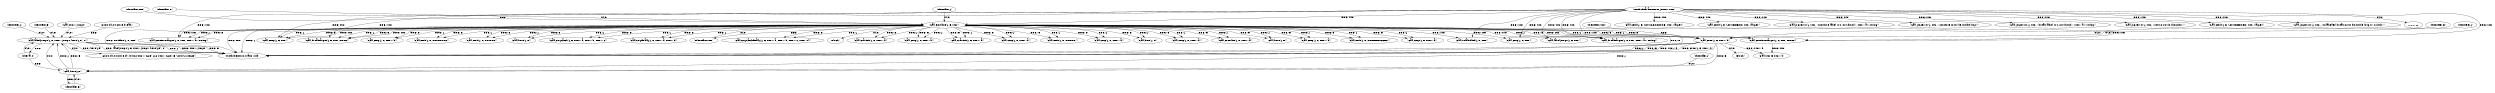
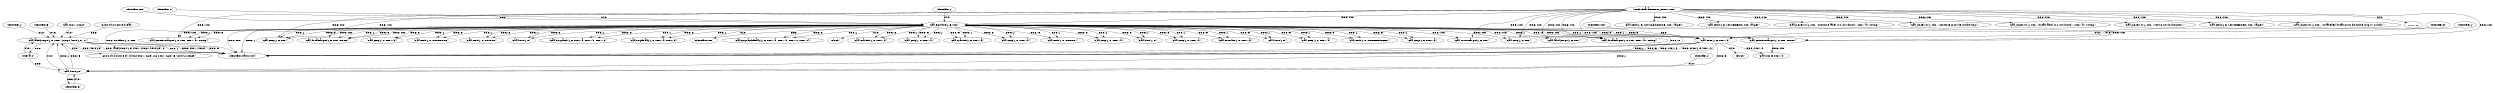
  digraph {
    n1 [label="(Call,labeljumps(J, F, stm->jumps, here(J,F), 0))"]
-   n2 [label="(MethodReturn,static void)"]
+   n2 [label="(Identifier,static void)"]
    n3 [label="(ControlStructure,if (!isloop(stm->type) && stm->type != STM_SWITCH))"]
    n4 [label="(Literal,0)"]
    n5 [label="(Call,here(J,F))"]
    n6 [label="(Identifier,F)"]
    n7 [label="(Call,cstm(J, F, stm->b))"]
    n8 [label="(Call,stm = stm->b)"]
    n9 [label="(Block,)"]
    n10 [label="(Call,emitline(J, F, stm))"]
    n11 [label="(Call,breaktarget(J, F, stm, stm->a->string))"]
    n12 [label="(Call,continuetarget(J, F, stm, NULL))"]
    n13 [label="(Call,cexp(J, F, stm->b))"]
    n14 [label="(Call,continuetarget(J, F, stm, stm->a->string))"]
    n15 [label="(Call,emit(J, F, OP_UNDEF))"]
-   n16 [label="(Call,unlabelled(J, F, stm))"]
+   n16 [label="(Call,returntarget(J, F, stm))"]
    n17 [label="(Call,cexp(J, F, stm))"]
    n18 [label="(Call,emit(J, F, OP_POP))"]
    n19 [label="(Call,here(J, F))"]
    n20 [label="(Call,ctrycatch(J, F, stm->a, stm->b, stm->c))"]
    n21 [label="(Call,ctryfinally(J, F, stm->a, stm->d))"]
    n22 [label="(Identifier,stm)"]
    n23 [label="(Call,ctrycatchfinally(J, F, stm->a, stm->b, stm->c, stm->d))"]
    n24 [label="(Block,)"]
    n25 [label="(Call,cvarinit(J, F, stm->a))"]
    n26 [label="(Call,cexp(J, F, stm->a))"]
    n27 [label="(Call,cvarinit(J, F, stm->a))"]
    n28 [label="(Call,cexp(J, F, stm->a))"]
    n29 [label="(Call,cexp(J, F, stm))"]
    n30 [label="(Call,breaktarget(J, F, stm, NULL))"]
    n31 [label="(Call,emit(J, F, OP_POP))"]
    n32 [label="(Call,cexp(J, F, stm->a))"]
    n33 [label="(Call,here(J, F))"]
    n34 [label="(Call,cexp(J, F, stm->a))"]
    n35 [label="(Call,cstmlist(J, F, stm->a))"]
    n36 [label="(Call,here(J, F))"]
    n37 [label="(Call,cexp(J, F, stm->a))"]
    n38 [label="(Call,emit(J, F, OP_DEBUGGER))"]
    n39 [label="(Call,cexp(J, F, stm->a))"]
    n40 [label="(Call,labeljumps(J, F, stm))"]
    n41 [label="(MethodParameterIn,js_Ast *stm)"]
    n42 [label="(Call,cexit(J, F, STM_CONTINUE, stm, target))"]
    n43 [label="(Call,cexit(J, F, STM_BREAK, stm, target))"]
    n44 [label="(Call,jsC_error(J, stm, \"continue label '%s' not found\", stm->a->string))"]
    n45 [label="(Call,jsC_error(J, stm, \"continue must be inside loop\"))"]
    n46 [label="(Call,jsC_error(J, stm, \"break label '%s' not found\", stm->a->string))"]
    n47 [label="(Call,jsC_error(J, stm, \"return not in function\"))"]
    n48 [label="(Call,cexit(J, F, STM_RETURN, stm, target))"]
    n49 [label="(Call,jsC_error(J, stm, \"unlabelled break must be inside loop or switch\"))"]
    1000102
    n51 [label="(Identifier,F)"]
    n52 [label="(Call,stm->jumps)"]
    n53 [label="(ControlStructure,break;)"]
    n54 [label="(Identifier,stm)"]
    n55 [label="(Identifier,F)"]
    n56 [label="(Identifier,J)"]
    n57 [label="(Identifier,J)"]
    n58 [label="(Identifier,F)"]
    n59 [label="(Identifier,J)"]
    n60 [label="(Identifier,stm)"]
    n61 [label="(Identifier,J)"]
    n1 -> n2 [label="DDG: here(J,F)"]
    n1 -> n2 [label="DDG: labeljumps(J, F, stm->jumps, here(J,F), 0)"]
    n1 -> n2 [label="DDG: J"]
    n1 -> n2 [label="DDG: stm->jumps"]
    n1 -> n2 [label="DDG: F"]
    n1 -> n3 [label="AST: "]
    n1 -> n4 [label="CFG: "]
    n4 -> n1 [label="AST: "]
    n4 -> n5 [label="CFG: "]
    n5 -> n1 [label="AST: "]
    n5 -> n1 [label="DDG: J"]
    n5 -> n1 [label="DDG: F"]
    n5 -> n6 [label="CFG: "]
    n6 -> n5 [label="AST: "]
    n7 -> n2 [label="DDG: cstm(J, F, stm->b)"]
    n7 -> n2 [label="DDG: J"]
    n7 -> n2 [label="DDG: F"]
    n7 -> n2 [label="DDG: stm->b"]
    n7 -> n5 [label="DDG: J"]
    n7 -> n5 [label="DDG: F"]
    n7 -> n8 [label="DDG: stm->b"]
    n7 -> n9 [label="AST: "]
    n10 -> n2 [label="DDG: stm"]
    n10 -> n2 [label="DDG: J"]
    n10 -> n2 [label="DDG: F"]
    n10 -> n2 [label="DDG: emitline(J, F, stm)"]
    n10 -> n7 [label="DDG: J"]
    n10 -> n7 [label="DDG: F"]
    n10 -> n11 [label="DDG: J"]
    n10 -> n11 [label="DDG: F"]
    n10 -> n11 [label="DDG: stm"]
    n10 -> n12 [label="DDG: J"]
    n10 -> n12 [label="DDG: F"]
    n10 -> n12 [label="DDG: stm"]
    n10 -> n13 [label="DDG: J"]
    n10 -> n13 [label="DDG: F"]
    n10 -> n14 [label="DDG: J"]
    n10 -> n14 [label="DDG: F"]
    n10 -> n14 [label="DDG: stm"]
    n10 -> n15 [label="DDG: J"]
    n10 -> n15 [label="DDG: F"]
    n10 -> n16 [label="DDG: stm"]
    n10 -> n17 [label="DDG: stm"]
    n10 -> n18 [label="DDG: J"]
    n10 -> n18 [label="DDG: F"]
    n10 -> n19 [label="DDG: J"]
    n10 -> n19 [label="DDG: F"]
    n10 -> n20 [label="DDG: J"]
    n10 -> n20 [label="DDG: F"]
    n10 -> n21 [label="DDG: J"]
    n10 -> n21 [label="DDG: F"]
    n10 -> n22 [label="CFG: "]
    n10 -> n23 [label="DDG: J"]
    n10 -> n23 [label="DDG: F"]
    n10 -> n24 [label="AST: "]
    n10 -> n25 [label="DDG: J"]
    n10 -> n25 [label="DDG: F"]
    n10 -> n26 [label="DDG: J"]
    n10 -> n26 [label="DDG: F"]
    n10 -> n27 [label="DDG: J"]
    n10 -> n27 [label="DDG: F"]
    n10 -> n28 [label="DDG: J"]
    n10 -> n28 [label="DDG: F"]
    n10 -> n29 [label="DDG: J"]
    n10 -> n29 [label="DDG: F"]
    n10 -> n29 [label="DDG: stm"]
    n10 -> n30 [label="DDG: J"]
    n10 -> n30 [label="DDG: F"]
    n10 -> n30 [label="DDG: stm"]
    n10 -> n31 [label="DDG: J"]
    n10 -> n31 [label="DDG: F"]
    n10 -> n32 [label="DDG: J"]
    n10 -> n32 [label="DDG: F"]
    n10 -> n33 [label="DDG: J"]
    n10 -> n33 [label="DDG: F"]
    n10 -> n34 [label="DDG: J"]
    n10 -> n34 [label="DDG: F"]
    n10 -> n35 [label="DDG: J"]
    n10 -> n35 [label="DDG: F"]
    n10 -> n36 [label="DDG: J"]
    n10 -> n36 [label="DDG: F"]
    n10 -> n37 [label="DDG: J"]
    n10 -> n37 [label="DDG: F"]
    n10 -> n38 [label="DDG: J"]
    n10 -> n38 [label="DDG: F"]
    n10 -> n39 [label="DDG: J"]
    n10 -> n39 [label="DDG: F"]
    n10 -> n40 [label="DDG: stm"]
    n12 -> n8 [label="DDG: stm"]
    n22 -> n10 [label="AST: "]
    n41 -> n2 [label="DDG: stm"]
    n41 -> n10 [label="DDG: stm"]
    n41 -> n11 [label="DDG: stm"]
    n41 -> n12 [label="DDG: stm"]
    n41 -> n14 [label="DDG: stm"]
    n41 -> n16 [label="DDG: stm"]
    n41 -> n17 [label="DDG: stm"]
    n41 -> n29 [label="DDG: stm"]
    n41 -> n30 [label="DDG: stm"]
    n41 -> n40 [label="DDG: stm"]
    n41 -> n42 [label="DDG: stm"]
    n41 -> n43 [label="DDG: stm"]
    n41 -> n44 [label="DDG: stm"]
    n41 -> n45 [label="DDG: stm"]
    n41 -> n46 [label="DDG: stm"]
    n41 -> n47 [label="DDG: stm"]
    n41 -> n48 [label="DDG: stm"]
    n41 -> n49 [label="DDG: stm"]
    n41 -> 1000102 [label="AST: "]
    n51 -> n1 [label="AST: "]
    n52 -> n1 [label="AST: "]
    n53 -> n1 [label="CFG: "]
    n54 -> n7 [label="CFG: "]
    n55 -> n10 [label="AST: "]
    n56 -> n10 [label="AST: "]
    n57 -> n1 [label="AST: "]
    n58 -> n7 [label="AST: "]
    n59 -> n7 [label="AST: "]
    n60 -> n10 [label="CFG: "]
    n61 -> n5 [label="AST: "]
  }
